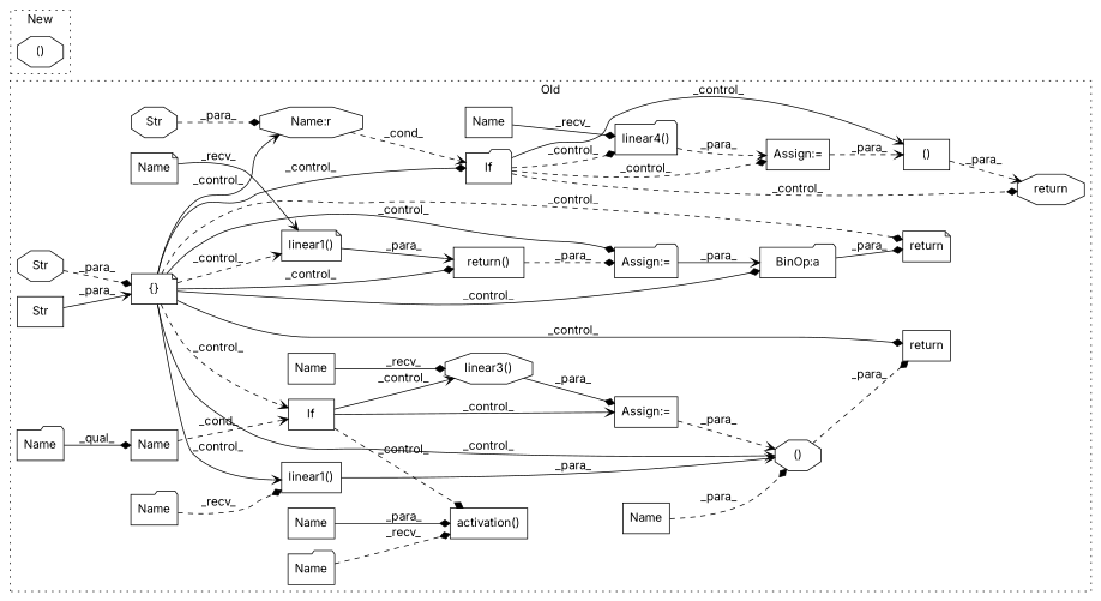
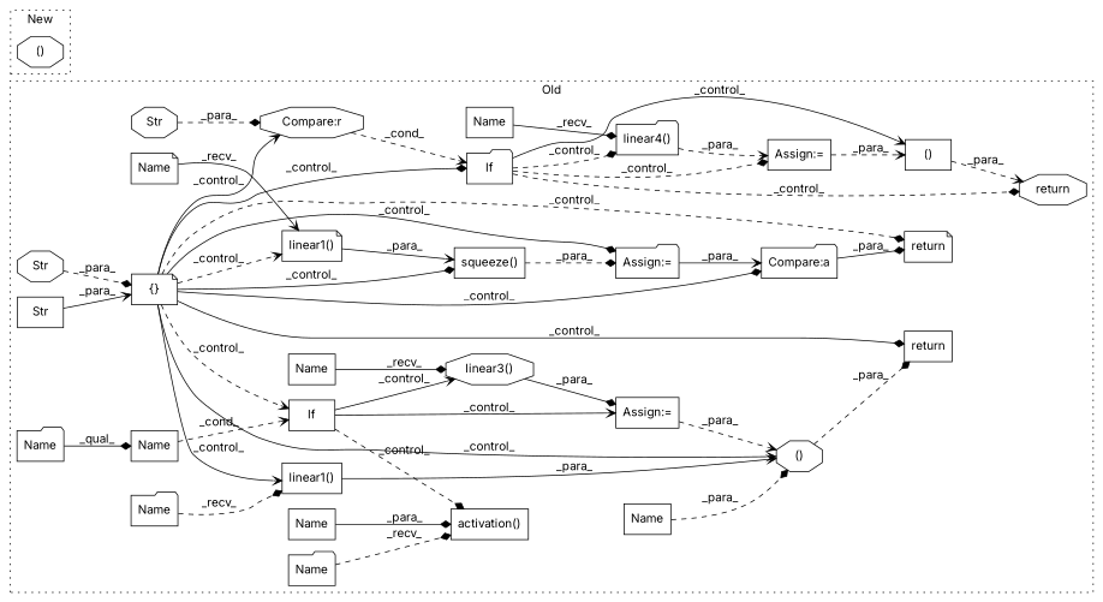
  digraph {
    fontname=Inter
    rankdir=LR
    node [a=87 fontname=Inter l=4 s=10831 shape=box]
    edge [arrowhead=diamond fontname=Inter style=solid]
    n1 [a=75 l="13,1" label="linear4()" s="11536,11550" shape=folder]
    n2 [a=96 l="0,18" label=If s="11406,11442" shape=folder]
    n3 [a=54 l=15 label="()" s=11585]
-   n4 [a=40 l=36 label="Name:r" s=11406 shape=octagon]
+   n4 [a=40 l=36 label="Compare:r" s=11406 shape=octagon]
    n5 [a=66 l=7 label=Str s=11435 shape=octagon]
    n6 [a=68 l=3 label="Assign:=" s=11533]
    n7 [a=93 l=7 label=return s=11568 shape=octagon]
    n8 [a=59 l="1,0" label="{}" s="10608,10652" shape=note]
    n9 [a=96 l="3,22" label=If s="10828,10851"]
    n10 [a=54 l=26 label="()" s=11123 shape=octagon]
    n11 [a=75 l="13,1" label="linear1()" s="11254,11268" shape=note]
-   n12 [a=82 l=3 label="BinOp:a" s=11380 shape=folder]
+   n12 [a=82 l=3 label="Compare:a" s=11380 shape=folder]
    n13 [a=75 l="13,1" label="linear1()" s="10701,10715"]
    n14 [a=66 l=13 label=Str s=10639 shape=octagon]
    n15 [a=66 l=15 label=Str s=10622]
    n16 [a=75 l="13,1" label="linear3()" s="10885,10924" shape=octagon]
    n17 [l=20 label=Name]
    n18 [a=75 l="16,1" label="activation()" s="10898,10923"]
    n19 [a=68 l=3 label="Assign:=" s=10882]
    n20 [a=68 l=3 label="Assign:=" s=11237 shape=folder]
    n21 [a=93 l=7 label=return s=11360 shape=note]
-   n22 [a=75 l="14,1" label="return()" s="11240,11269"]
+   n22 [a=75 l="14,1" label="squeeze()" s="11240,11269"]
    n23 [a=93 l=7 label=return s=11107]
    n24 [label=Name s=11254 shape=note]
    n25 [label=Name s=10701 shape=folder]
    n26 [label=Name s=11536]
    n27 [label=Name shape=folder]
    n28 [label=Name s=10898 shape=folder]
    n29 [label=Name s=10885]
    n30 [l=9 label=Name s=10914]
    n31 [l=9 label=Name s=11125]
    n32 [a=54 l=19 label="()" s=7778 shape=octagon]
    subgraph cluster_1 {
      label=Old
      style=dotted
      n1
      n2
      n3
      n4
      n5
      n6
      n7
      n8
      n9
      n10
      n11
      n12
      n13
      n14
      n15
      n16
      n17
      n18
      n19
      n20
      n21
      n22
      n23
      n24
      n25
      n26
      n27
      n28
      n29
      n30
      n31
    }
    subgraph cluster_2 {
      label=New
      style=dotted
      n32
    }
    n1 -> n6 [arrowhead=vee label=_para_ style=dashed]
    n2 -> n1 [label=_control_ style=dashed]
    n2 -> n3 [arrowhead=vee label=_control_]
    n2 -> n6 [label=_control_ style=dashed]
    n2 -> n7 [label=_control_ style=dashed]
    n3 -> n7 [arrowhead=vee label=_para_ style=dashed]
    n4 -> n2 [arrowhead=vee label=_cond_ style=dashed]
    n5 -> n4 [label=_para_ style=dashed]
    n6 -> n3 [arrowhead=vee label=_para_ style=dashed]
    n8 -> n2 [label=_control_]
    n8 -> n4 [arrowhead=vee label=_control_]
    n8 -> n9 [arrowhead=vee label=_control_ style=dashed]
    n8 -> n10 [arrowhead=vee label=_control_]
    n8 -> n11 [arrowhead=vee label=_control_ style=dashed]
    n8 -> n12 [label=_control_]
    n8 -> n13 [arrowhead=vee label=_control_]
    n8 -> n20 [label=_control_]
    n8 -> n21 [label=_control_ style=dashed]
    n8 -> n22 [label=_control_]
    n8 -> n23 [label=_control_]
    n9 -> n16 [arrowhead=vee label=_control_]
    n9 -> n18 [label=_control_ style=dashed]
    n9 -> n19 [arrowhead=vee label=_control_]
    n10 -> n23 [label=_para_ style=dashed]
    n11 -> n22 [arrowhead=vee label=_para_]
    n12 -> n21 [label=_para_]
    n13 -> n10 [arrowhead=vee label=_para_]
    n14 -> n8 [label=_para_ style=dashed]
    n15 -> n8 [arrowhead=vee label=_para_]
    n16 -> n19 [label=_para_]
    n17 -> n9 [arrowhead=vee label=_cond_ style=dashed]
    n19 -> n10 [arrowhead=vee label=_para_ style=dashed]
    n20 -> n12 [arrowhead=vee label=_para_]
    n22 -> n20 [label=_para_ style=dashed]
    n24 -> n11 [arrowhead=vee label=_recv_]
    n25 -> n13 [label=_recv_ style=dashed]
    n26 -> n1 [label=_recv_]
    n27 -> n17 [label=_qual_]
    n28 -> n18 [label=_recv_ style=dashed]
    n29 -> n16 [label=_recv_]
    n30 -> n18 [label=_para_]
    n31 -> n10 [label=_para_ style=dashed]
  }
